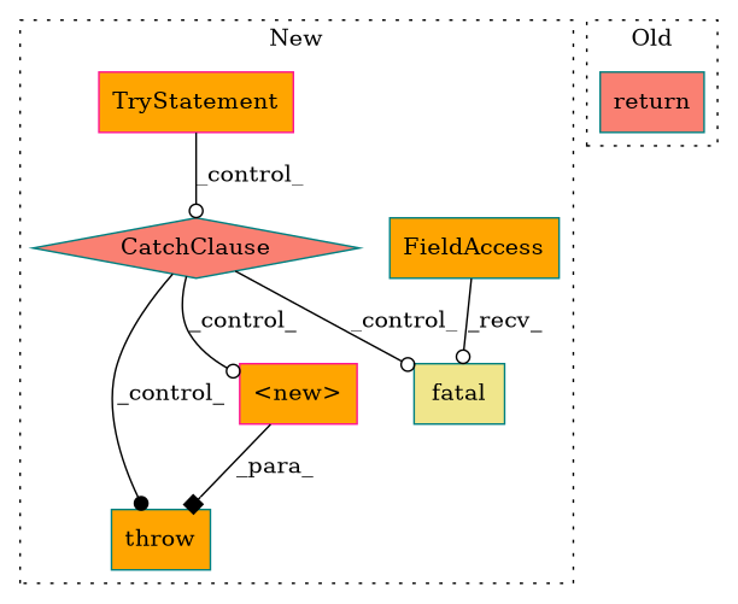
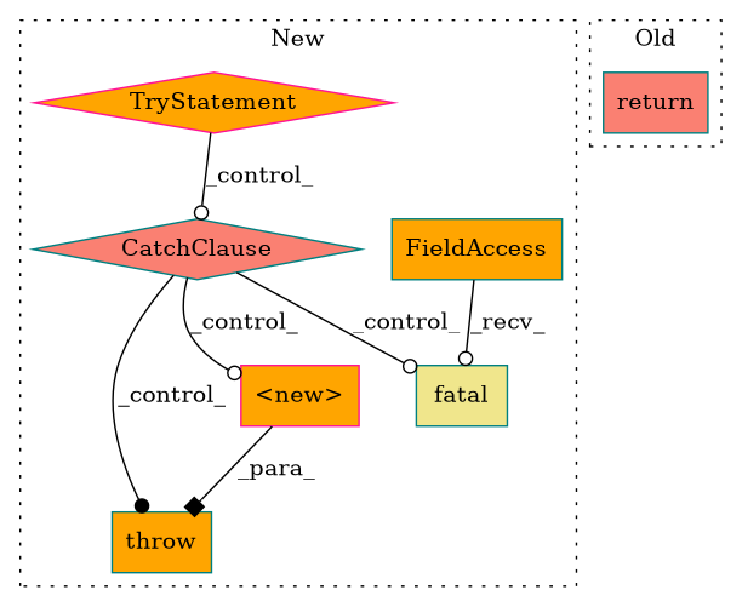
  digraph {
    node [color=teal fillcolor=orange shape=box style=filled]
    edge [arrowhead=odot]
    n1 [a=32 fillcolor=khaki l="6,1" label=fatal s="6402,6482"]
    n2 [a=12 fillcolor=salmon l="11,2" label=CatchClause s="6330,6373" shape=diamond]
    n3 [a=22 l=18 label=FieldAccess s=6383]
    n4 [a=53 l=6 label=throw s=6491]
-   n5 [a=54 color=deeppink l=4 label=TryStatement s=6253]
+   n5 [a=54 color=deeppink l=4 label=TryStatement s=6253 shape=diamond]
    n6 [a=14 color=deeppink l=17 label="<new>" s=6497]
    n7 [a=41 fillcolor=salmon l=7 label=return s=4881]
    subgraph cluster_1 {
      label=New
      style=dotted
      n1
      n2
      n3
      n4
      n5
      n6
    }
    subgraph cluster_2 {
      label=Old
      style=dotted
      n7
    }
    n2 -> n1 [label=_control_]
    n2 -> n4 [arrowhead=dot label=_control_]
    n2 -> n6 [label=_control_]
    n3 -> n1 [label=_recv_]
    n5 -> n2 [label=_control_]
    n6 -> n4 [arrowhead=box label=_para_]
  }
